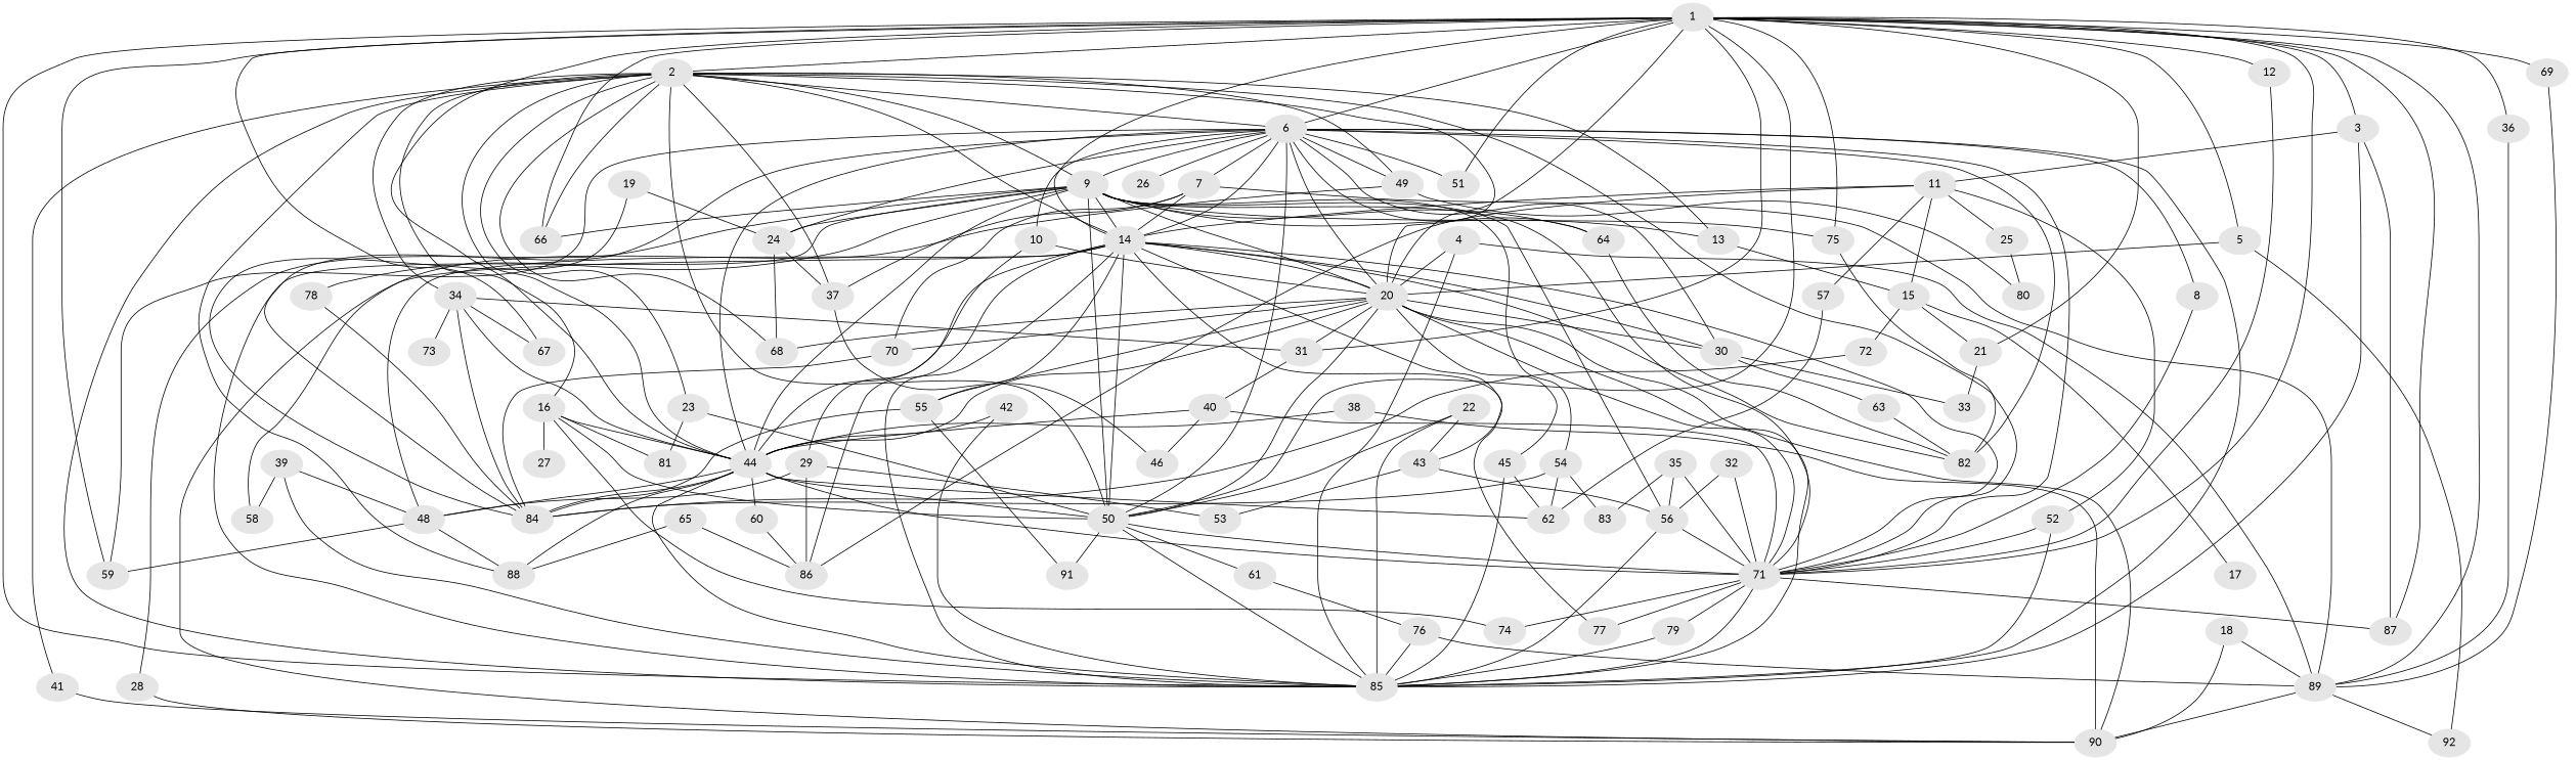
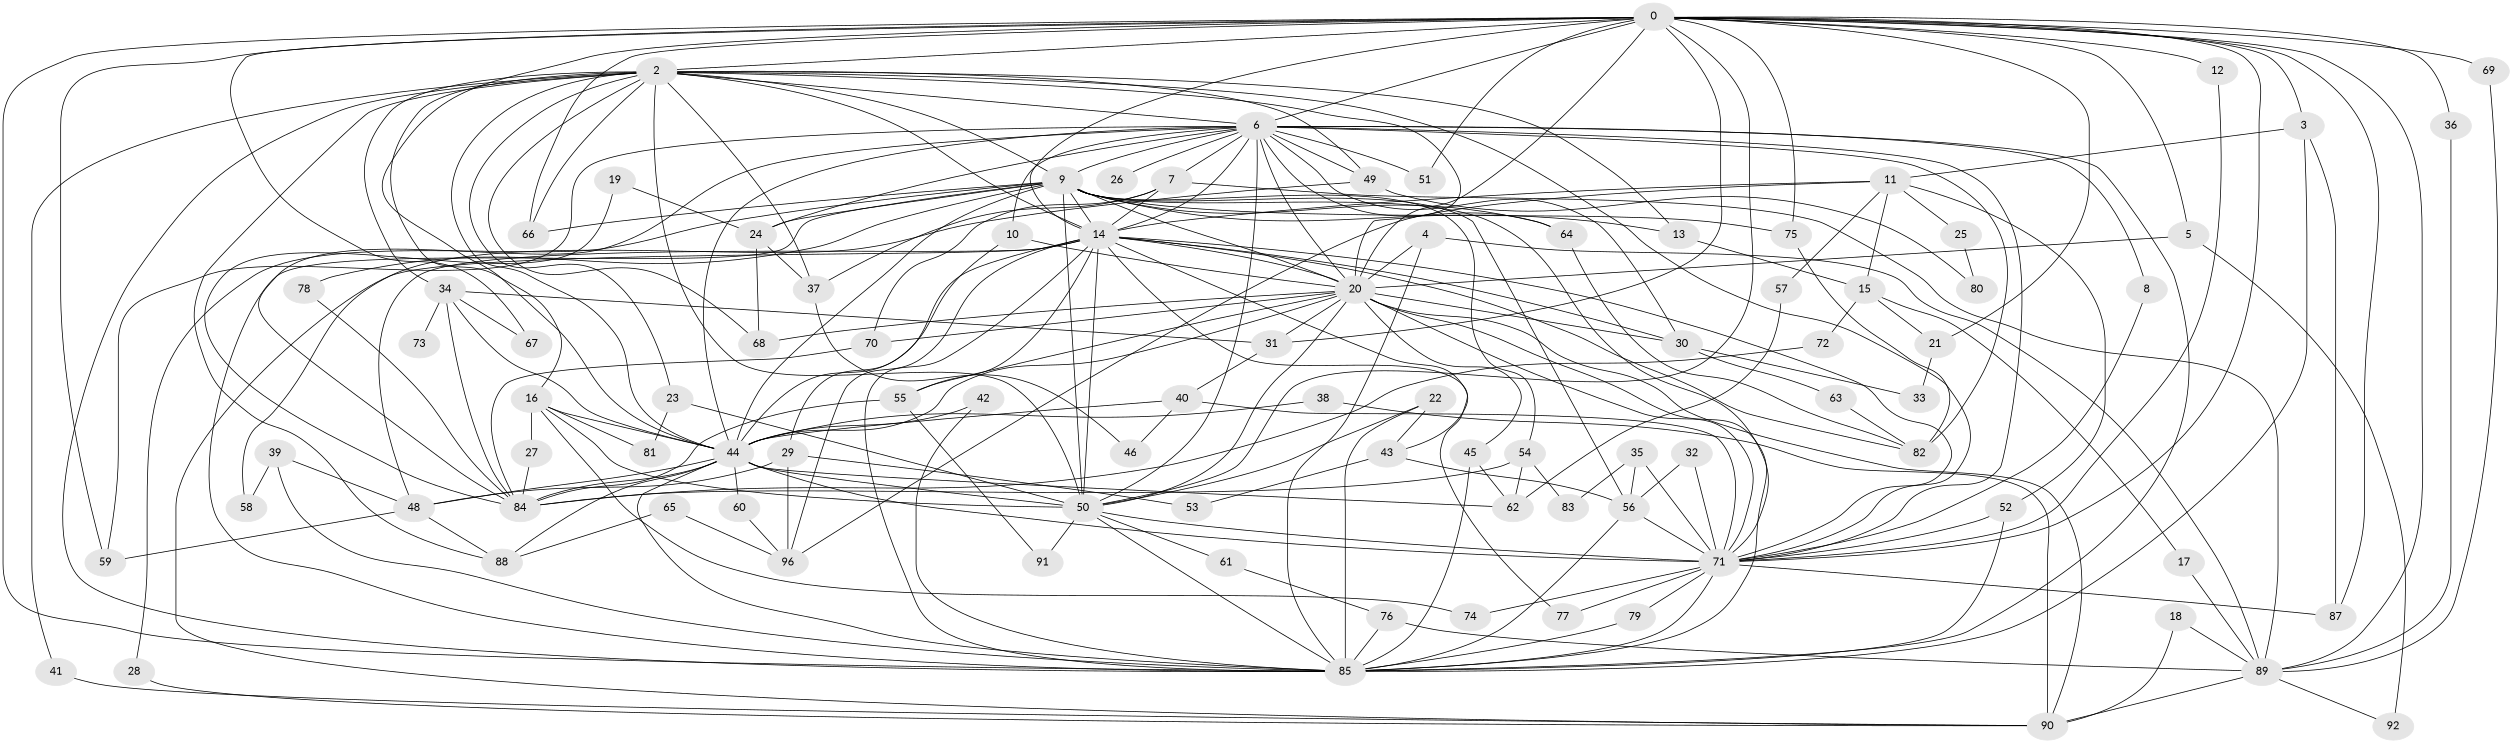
  graph {
    fontname=Lato
    node [color=gray90 fontname=Lato style=filled]
    edge [fontname=Lato weight=1.0]
-   1
+   1 [label=0]
    2
    3
    5
    6
    12
    14
    20
    21
    31
    36
    44
    50
    51
    59
    66
    67
    69
    71
    75
    85
    87
    89
    9
    13
    16
    23
    34
    37
    41
    49
    68
    88
    11
    92
    7
    8
    10
    24
    26
    30
    64
    82
    84
    28
    54
    56
    78
-   86
+   86 [label=96]
    43
    48
    55
    77
    90
    70
    45
    33
    40
    60
    62
    61
    91
    74
    79
    15
    27
    81
    73
    46
    80
    58
    25
    52
    57
    4
    29
    63
    83
    53
    17
    72
    18
    19
    22
    32
    35
    38
    39
    42
    76
    65
    1 -- 2
    1 -- 3
    1 -- 5
    1 -- 6 [weight=2.0]
    1 -- 12
    1 -- 14
    1 -- 20 [weight=2.0]
    1 -- 21
    1 -- 31
    1 -- 36
    1 -- 44
    1 -- 50
    1 -- 51
    1 -- 59
    1 -- 66
    1 -- 67
    1 -- 69
    1 -- 71
    1 -- 75
    1 -- 85
    1 -- 87
    1 -- 89
    2 -- 6
    2 -- 14
    2 -- 20
    2 -- 44
    2 -- 50
    2 -- 66
    2 -- 71
    2 -- 85
    2 -- 9
    2 -- 13
    2 -- 16
    2 -- 23
    2 -- 34
    2 -- 37
    2 -- 41
    2 -- 49
    2 -- 68
    2 -- 88
    3 -- 85
    3 -- 87
    3 -- 11
    5 -- 20
    5 -- 92
    6 -- 14
    6 -- 20
    6 -- 44
    6 -- 50
    6 -- 51 [weight=2.0]
    6 -- 59
    6 -- 71
    6 -- 85
    6 -- 9
    6 -- 49
    6 -- 7
    6 -- 8
    6 -- 10
    6 -- 24 [weight=2.0]
    6 -- 26
    6 -- 30
    6 -- 64
    6 -- 82
    6 -- 84
    12 -- 71
    14 -- 20
    14 -- 44 [weight=2.0]
    14 -- 50
    14 -- 71
    14 -- 85 [weight=2.0]
    14 -- 30
    14 -- 82
    14 -- 86
    14 -- 43
    14 -- 48
    14 -- 55
    14 -- 77
    14 -- 90
    20 -- 31
    20 -- 44 [weight=2.0]
    20 -- 50
    20 -- 71
    20 -- 85
    20 -- 68
    20 -- 30
    20 -- 55
    20 -- 90
    20 -- 70
    20 -- 45
    21 -- 33
    31 -- 40
    36 -- 89
    44 -- 50
    44 -- 71
    44 -- 85
    44 -- 88
    44 -- 84
    44 -- 48
    44 -- 60
    44 -- 62
    50 -- 71
    50 -- 85
    50 -- 61
    50 -- 91
    69 -- 89
    71 -- 85 [weight=2.0]
    71 -- 87
    71 -- 77
    71 -- 74 [weight=2.0]
    71 -- 79
    75 -- 82
    89 -- 92
    89 -- 90
    9 -- 14
    9 -- 20 [weight=2.0]
    9 -- 44
    9 -- 50 [weight=2.0]
    9 -- 66
    9 -- 71
    9 -- 75 [weight=2.0]
    9 -- 85
    9 -- 13
    9 -- 24
    9 -- 64
    9 -- 28
    9 -- 54
    9 -- 56
    9 -- 78
    13 -- 15
    16 -- 44
    16 -- 50
    16 -- 74
    16 -- 27
    16 -- 81
    23 -- 50
    23 -- 81
    34 -- 31
    34 -- 44
    34 -- 67
    34 -- 84
    34 -- 73
    37 -- 46
    41 -- 90
    49 -- 80
    49 -- 58
    11 -- 14
    11 -- 86
    11 -- 15
    11 -- 25
    11 -- 52
    11 -- 57
    7 -- 14
    7 -- 89
    7 -- 37
    7 -- 70
    8 -- 71
    10 -- 20
    10 -- 29
    24 -- 37
    24 -- 68
    30 -- 33
    30 -- 63
    64 -- 82
    28 -- 90
    54 -- 84 [weight=2.0]
    54 -- 62
    54 -- 83
    56 -- 71
    56 -- 85
    78 -- 84
    43 -- 56
    43 -- 53
    48 -- 59
    48 -- 88
    55 -- 84
    55 -- 91
    70 -- 84
    45 -- 85
    45 -- 62
    40 -- 44
    40 -- 71
    40 -- 46
    60 -- 86
    61 -- 76
    79 -- 85
    15 -- 21
    15 -- 17
    15 -- 72
+   27 -- 84
    25 -- 80
    52 -- 71
    52 -- 85
    57 -- 62
    4 -- 20
    4 -- 85
    4 -- 89
    29 -- 86
    29 -- 48
    29 -- 53
    63 -- 82
+   17 -- 89
    72 -- 84
    18 -- 89
    18 -- 90
    19 -- 24
    19 -- 84
    22 -- 50
    22 -- 85
    22 -- 43
    32 -- 71
    32 -- 56
    35 -- 71
    35 -- 56
    35 -- 83
    38 -- 44
    38 -- 90
    39 -- 85
    39 -- 48
    39 -- 58
    42 -- 44
    42 -- 85
    76 -- 85
    76 -- 89
    65 -- 88
    65 -- 86
  }
